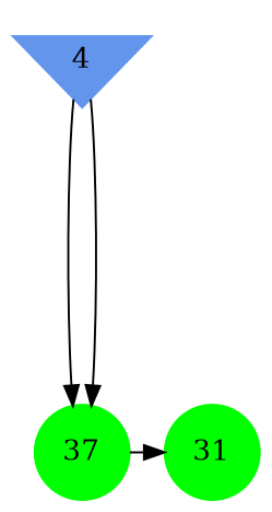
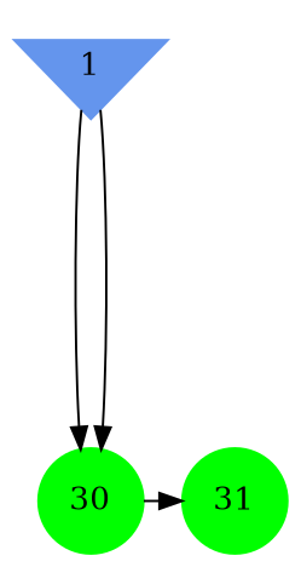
  digraph {
    ranksep=2.0
    node [color=green shape=circle style=filled]
-   4 [color=cornflowerblue shape=invtriangle]
-   30 [label=37]
+   4 [color=cornflowerblue shape=invtriangle label=1]
+   30
    31
    subgraph sub_1 {
      rank=same
      4
    }
    subgraph sub_2 {
      rank=same
    }
    subgraph sub_3 {
      rank=same
      30
      31
    }
    4 -> 30
    4 -> 30
    30 -> 31
  }
